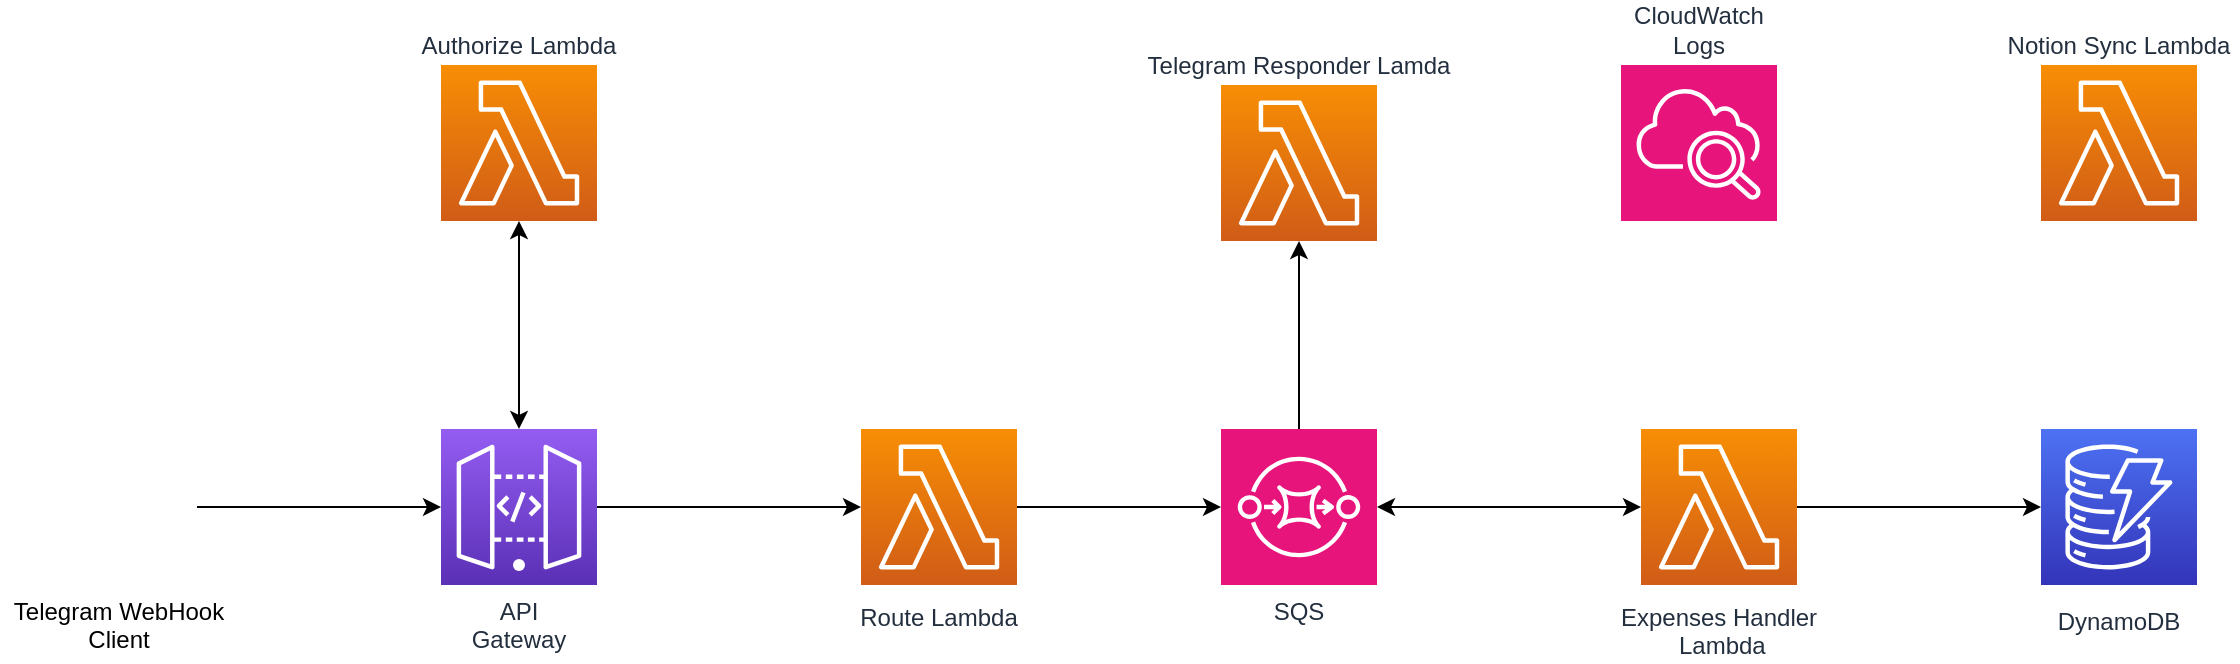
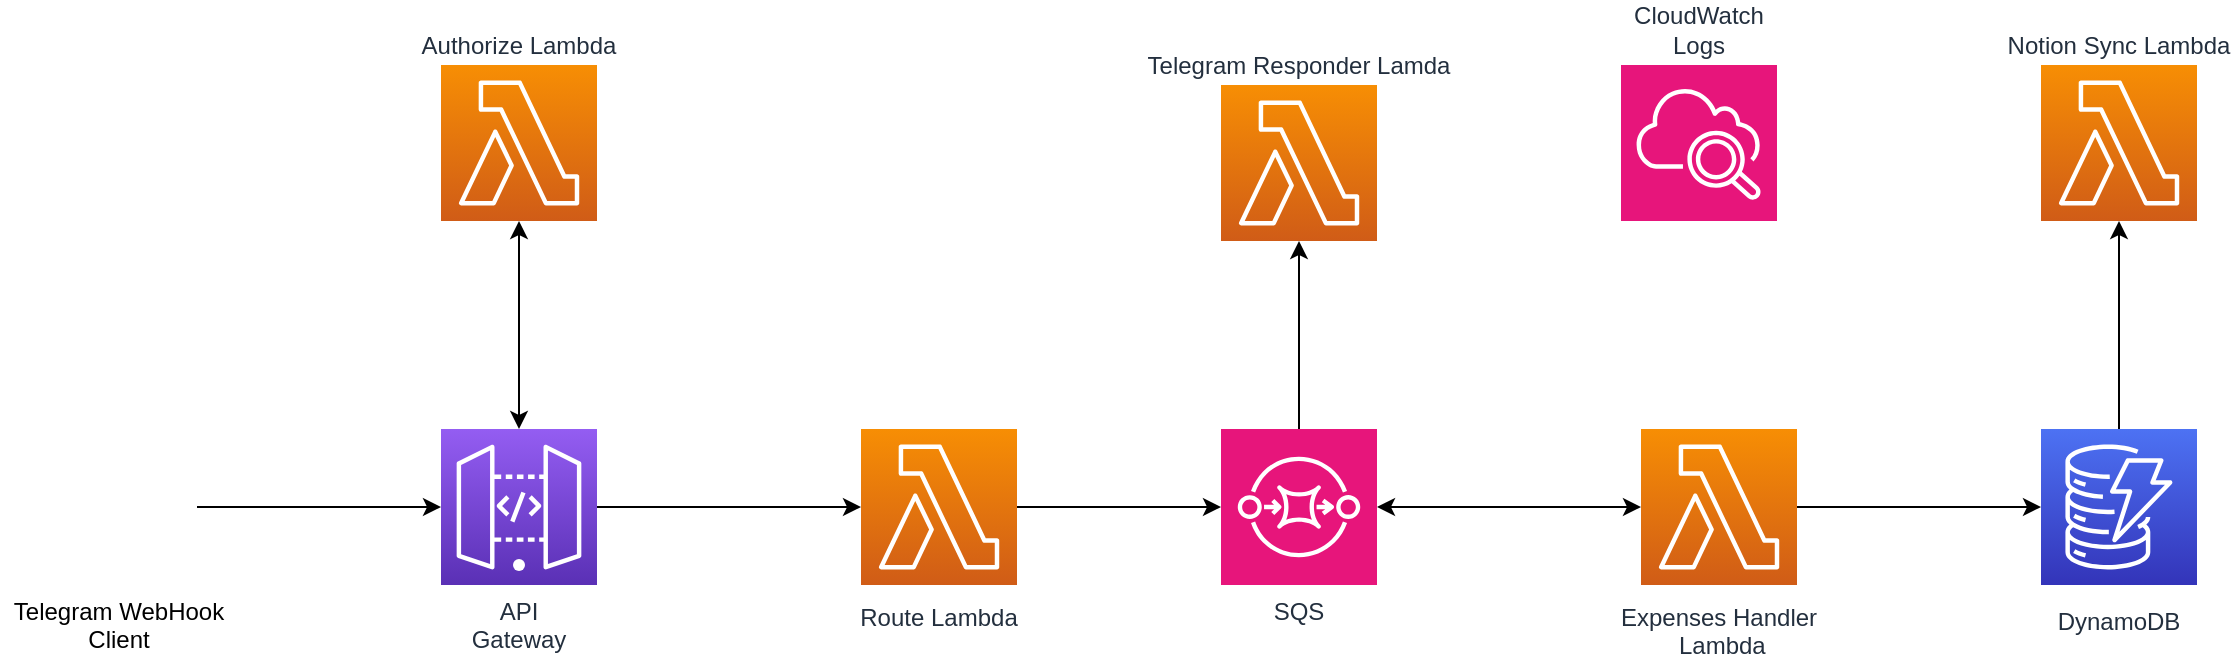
  <mxCell id="0" />
  <mxCell id="1" parent="0" />
  <mxCell id="2" value="Route Lambda&lt;br&gt;" style="outlineConnect=0;fontColor=#232F3E;gradientColor=#F78E04;gradientDirection=north;fillColor=#D05C17;strokeColor=#ffffff;dashed=0;verticalLabelPosition=bottom;verticalAlign=top;align=center;html=1;fontSize=12;fontStyle=0;aspect=fixed;shape=mxgraph.aws4.resourceIcon;resIcon=mxgraph.aws4.lambda;labelBackgroundColor=#ffffff;spacingTop=3;" parent="1" vertex="1"><mxGeometry x="430" y="202" width="78" height="78" as="geometry" /></mxCell>
  <mxCell id="3" style="edgeStyle=orthogonalEdgeStyle;rounded=0;orthogonalLoop=1;jettySize=auto;html=1;" edge="1" parent="1" source="4" target="2"><mxGeometry relative="1" as="geometry" /></mxCell>
  <mxCell id="4" value="API&lt;br&gt;Gateway" style="outlineConnect=0;fontColor=#232F3E;gradientColor=#945DF2;gradientDirection=north;fillColor=#5A30B5;strokeColor=#ffffff;dashed=0;verticalLabelPosition=bottom;verticalAlign=top;align=center;html=1;fontSize=12;fontStyle=0;aspect=fixed;shape=mxgraph.aws4.resourceIcon;resIcon=mxgraph.aws4.api_gateway;labelBackgroundColor=#ffffff;" parent="1" vertex="1"><mxGeometry x="220" y="202" width="78" height="78" as="geometry" /></mxCell>
  <mxCell id="5" value="" style="edgeStyle=orthogonalEdgeStyle;rounded=0;orthogonalLoop=1;jettySize=auto;html=1;" edge="1" parent="1" source="6" target="4"><mxGeometry relative="1" as="geometry" /></mxCell>
  <mxCell id="6" value="Telegram WebHook&lt;br&gt;Client" style="shape=image;html=1;verticalAlign=top;verticalLabelPosition=bottom;labelBackgroundColor=#ffffff;imageAspect=0;aspect=fixed;image=https://cdn3.iconfinder.com/data/icons/social-media-chamfered-corner/154/telegram-128.png" vertex="1" parent="1"><mxGeometry x="20" y="202" width="78" height="78" as="geometry" /></mxCell>
  <mxCell id="7" style="edgeStyle=orthogonalEdgeStyle;rounded=0;orthogonalLoop=1;jettySize=auto;html=1;startArrow=classic;startFill=1;" edge="1" parent="1" source="8" target="4"><mxGeometry relative="1" as="geometry" /></mxCell>
  <mxCell id="8" value="Authorize Lambda&lt;br&gt;" style="outlineConnect=0;fontColor=#232F3E;gradientColor=#F78E04;gradientDirection=north;fillColor=#D05C17;strokeColor=#ffffff;dashed=0;verticalLabelPosition=top;verticalAlign=bottom;align=center;html=1;fontSize=12;fontStyle=0;aspect=fixed;shape=mxgraph.aws4.resourceIcon;resIcon=mxgraph.aws4.lambda;labelBackgroundColor=#ffffff;spacingTop=3;labelPosition=center;" vertex="1" parent="1"><mxGeometry x="220" y="20" width="78" height="78" as="geometry" /></mxCell>
  <mxCell id="9" style="edgeStyle=orthogonalEdgeStyle;rounded=0;orthogonalLoop=1;jettySize=auto;html=1;" edge="1" parent="1" source="10" target="14"><mxGeometry relative="1" as="geometry" /></mxCell>
  <mxCell id="10" value="Expenses Handler&lt;br&gt;&amp;nbsp;Lambda" style="outlineConnect=0;fontColor=#232F3E;gradientColor=#F78E04;gradientDirection=north;fillColor=#D05C17;strokeColor=#ffffff;dashed=0;verticalLabelPosition=bottom;verticalAlign=top;align=center;html=1;fontSize=12;fontStyle=0;aspect=fixed;shape=mxgraph.aws4.resourceIcon;resIcon=mxgraph.aws4.lambda;labelBackgroundColor=#ffffff;spacingTop=3;" vertex="1" parent="1"><mxGeometry x="820" y="202" width="78" height="78" as="geometry" /></mxCell>
  <mxCell id="11" value="Notion Sync Lambda" style="outlineConnect=0;fontColor=#232F3E;gradientColor=#F78E04;gradientDirection=north;fillColor=#D05C17;strokeColor=#ffffff;dashed=0;verticalLabelPosition=top;verticalAlign=bottom;align=center;html=1;fontSize=12;fontStyle=0;aspect=fixed;shape=mxgraph.aws4.resourceIcon;resIcon=mxgraph.aws4.lambda;labelBackgroundColor=#ffffff;spacingTop=3;labelPosition=center;" vertex="1" parent="1"><mxGeometry x="1020" y="20" width="78" height="78" as="geometry" /></mxCell>
  <mxCell id="12" value="Telegram Responder Lamda" style="outlineConnect=0;fontColor=#232F3E;gradientColor=#F78E04;gradientDirection=north;fillColor=#D05C17;strokeColor=#ffffff;dashed=0;verticalLabelPosition=top;verticalAlign=bottom;align=center;html=1;fontSize=12;fontStyle=0;aspect=fixed;shape=mxgraph.aws4.resourceIcon;resIcon=mxgraph.aws4.lambda;labelBackgroundColor=#ffffff;spacingTop=3;labelPosition=center;" vertex="1" parent="1"><mxGeometry x="610" y="30" width="78" height="78" as="geometry" /></mxCell>
+ <mxCell id="13" style="edgeStyle=orthogonalEdgeStyle;rounded=0;orthogonalLoop=1;jettySize=auto;html=1;" edge="1" parent="1" source="14" target="11"><mxGeometry relative="1" as="geometry" /></mxCell>
  <mxCell id="14" value="DynamoDB" style="outlineConnect=0;fontColor=#232F3E;gradientColor=#4D72F3;gradientDirection=north;fillColor=#3334B9;strokeColor=#ffffff;dashed=0;verticalLabelPosition=bottom;verticalAlign=top;align=center;html=1;fontSize=12;fontStyle=0;aspect=fixed;shape=mxgraph.aws4.resourceIcon;resIcon=mxgraph.aws4.dynamodb;labelBackgroundColor=#ffffff;spacingTop=5;" vertex="1" parent="1"><mxGeometry x="1020" y="202" width="78" height="78" as="geometry" /></mxCell>
  <mxCell id="15" style="edgeStyle=orthogonalEdgeStyle;rounded=0;orthogonalLoop=1;jettySize=auto;html=1;exitX=1;exitY=0.5;exitDx=0;exitDy=0;exitPerimeter=0;startArrow=classic;startFill=1;" edge="1" parent="1" source="17" target="10"><mxGeometry relative="1" as="geometry" /></mxCell>
  <mxCell id="16" style="edgeStyle=orthogonalEdgeStyle;rounded=0;orthogonalLoop=1;jettySize=auto;html=1;exitX=0.5;exitY=0;exitDx=0;exitDy=0;exitPerimeter=0;" edge="1" parent="1" source="17" target="12"><mxGeometry relative="1" as="geometry" /></mxCell>
  <mxCell id="17" value="SQS" style="sketch=0;points=[[0,0,0],[0.25,0,0],[0.5,0,0],[0.75,0,0],[1,0,0],[0,1,0],[0.25,1,0],[0.5,1,0],[0.75,1,0],[1,1,0],[0,0.25,0],[0,0.5,0],[0,0.75,0],[1,0.25,0],[1,0.5,0],[1,0.75,0]];outlineConnect=0;fontColor=#232F3E;fillColor=#E7157B;strokeColor=#ffffff;dashed=0;verticalLabelPosition=bottom;verticalAlign=top;align=center;html=1;fontSize=12;fontStyle=0;aspect=fixed;shape=mxgraph.aws4.resourceIcon;resIcon=mxgraph.aws4.sqs;" vertex="1" parent="1"><mxGeometry x="610" y="202" width="78" height="78" as="geometry" /></mxCell>
  <mxCell id="18" value="" style="shape=waypoint;sketch=0;size=6;pointerEvents=1;points=[];fillColor=#D05C17;resizable=0;rotatable=0;perimeter=centerPerimeter;snapToPoint=1;verticalAlign=top;strokeColor=#ffffff;fontColor=#232F3E;gradientColor=#F78E04;gradientDirection=north;dashed=0;fontStyle=0;labelBackgroundColor=#ffffff;spacingTop=3;" vertex="1" parent="1"><mxGeometry x="249" y="260" width="20" height="20" as="geometry" /></mxCell>
  <mxCell id="19" style="edgeStyle=orthogonalEdgeStyle;rounded=0;orthogonalLoop=1;jettySize=auto;html=1;entryX=0.7;entryY=1.15;entryDx=0;entryDy=0;entryPerimeter=0;" edge="1" parent="1" source="18" target="18"><mxGeometry relative="1" as="geometry" /></mxCell>
  <mxCell id="20" style="edgeStyle=orthogonalEdgeStyle;rounded=0;orthogonalLoop=1;jettySize=auto;html=1;entryX=0;entryY=0.5;entryDx=0;entryDy=0;entryPerimeter=0;" edge="1" parent="1" source="2" target="17"><mxGeometry relative="1" as="geometry" /></mxCell>
  <mxCell id="21" value="CloudWatch&lt;br&gt;Logs" style="sketch=0;points=[[0,0,0],[0.25,0,0],[0.5,0,0],[0.75,0,0],[1,0,0],[0,1,0],[0.25,1,0],[0.5,1,0],[0.75,1,0],[1,1,0],[0,0.25,0],[0,0.5,0],[0,0.75,0],[1,0.25,0],[1,0.5,0],[1,0.75,0]];points=[[0,0,0],[0.25,0,0],[0.5,0,0],[0.75,0,0],[1,0,0],[0,1,0],[0.25,1,0],[0.5,1,0],[0.75,1,0],[1,1,0],[0,0.25,0],[0,0.5,0],[0,0.75,0],[1,0.25,0],[1,0.5,0],[1,0.75,0]];outlineConnect=0;fontColor=#232F3E;fillColor=#E7157B;strokeColor=#ffffff;dashed=0;verticalLabelPosition=top;verticalAlign=bottom;align=center;html=1;fontSize=12;fontStyle=0;aspect=fixed;shape=mxgraph.aws4.resourceIcon;resIcon=mxgraph.aws4.cloudwatch_2;labelPosition=center;" vertex="1" parent="1"><mxGeometry x="810" y="20" width="78" height="78" as="geometry" /></mxCell>
